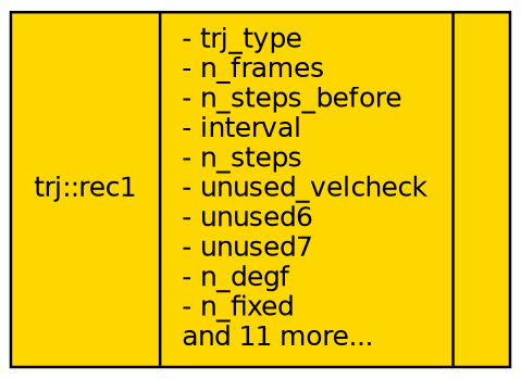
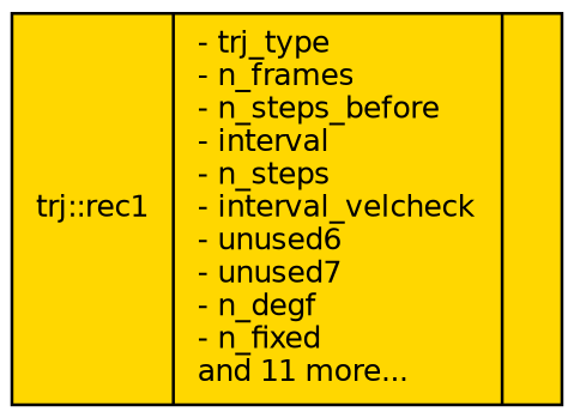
  digraph {
    rankdir=LR
-   n1 [color=black fillcolor=gold fontcolor=black fontname=Helvetica fontsize=10 height=0.2 label="{trj::rec1\n|- trj_type\l- n_frames\l- n_steps_before\l- interval\l- n_steps\l- unused_velcheck\l- unused6\l- unused7\l- n_degf\l- n_fixed\land 11 more...\l|}" shape=record style=filled width=0.4]
+   n1 [color=black fillcolor=gold fontcolor=black fontname=Helvetica fontsize=10 height=0.2 label="{trj::rec1\n|- trj_type\l- n_frames\l- n_steps_before\l- interval\l- n_steps\l- interval_velcheck\l- unused6\l- unused7\l- n_degf\l- n_fixed\land 11 more...\l|}" shape=record style=filled width=0.4]
  }
